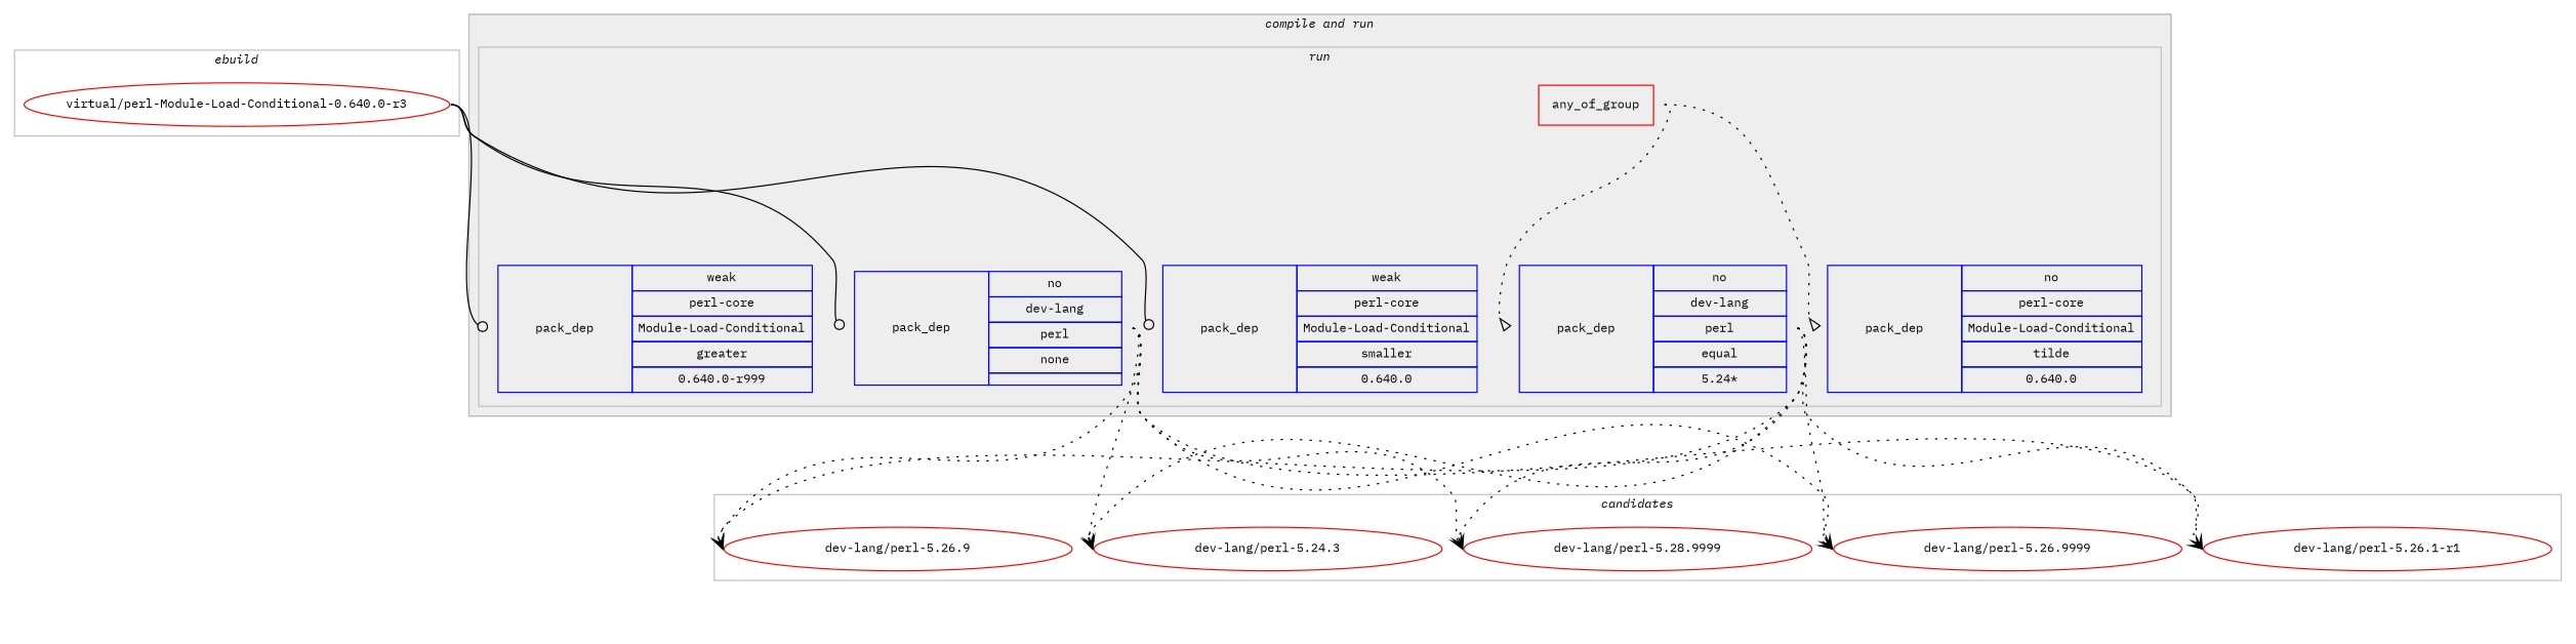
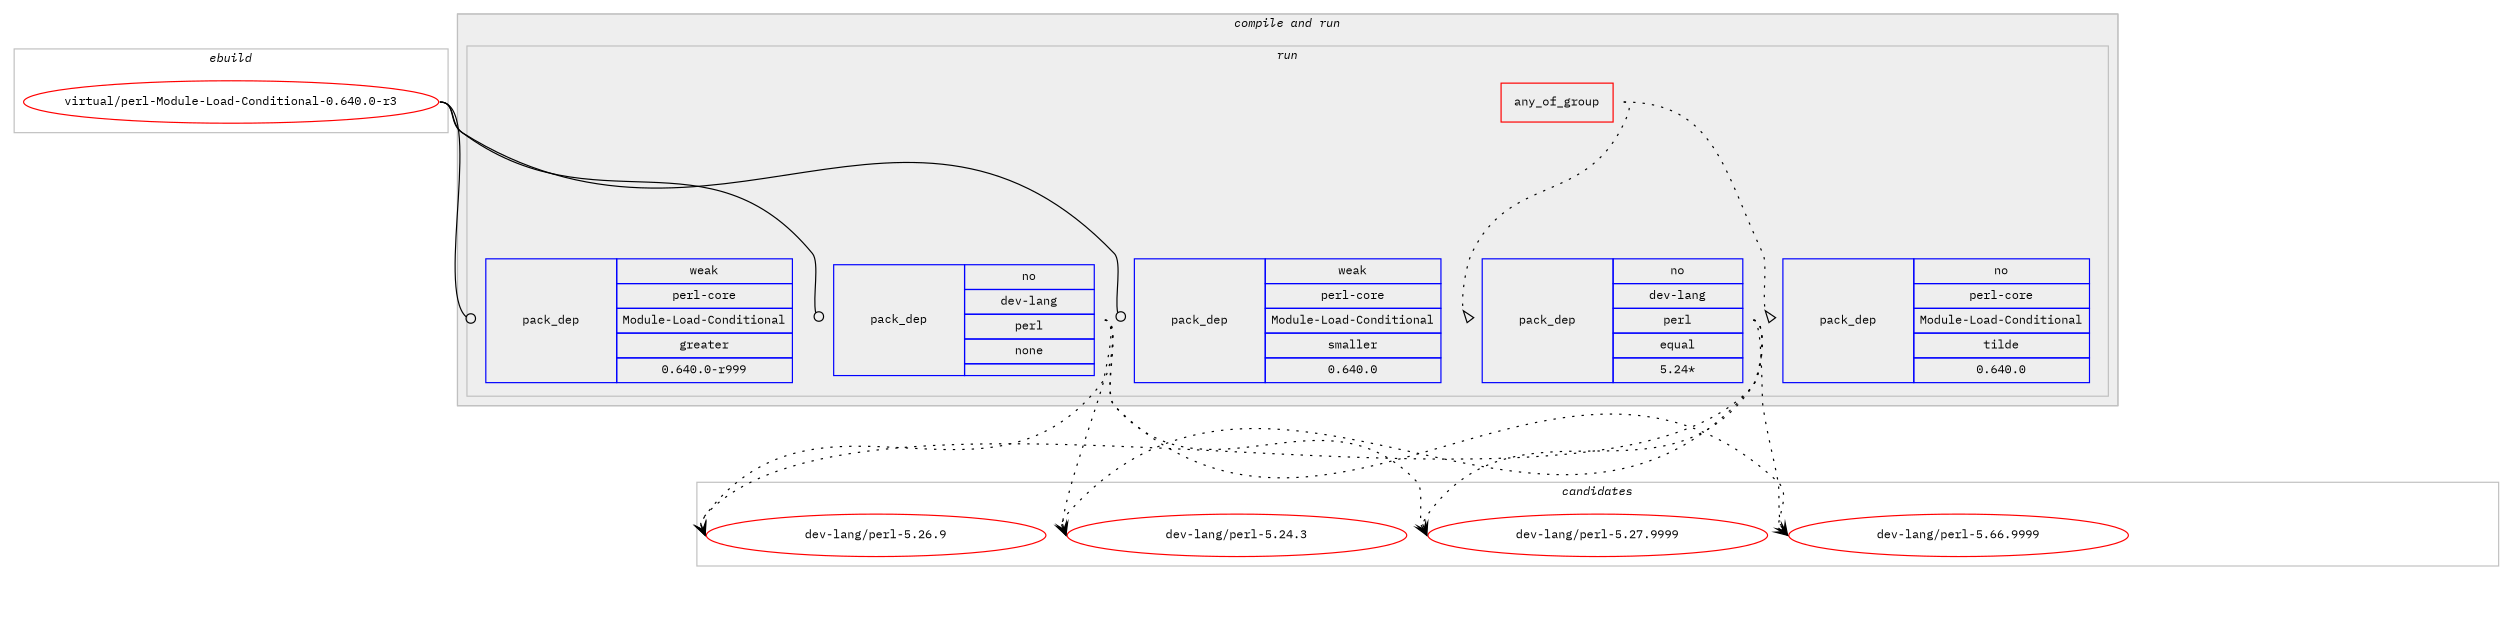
  digraph {
    compound=true
    concentrate=true
    fontname="IBM Plex Mono"
    fontsize=10
    newrank=true
    rankdir=TB
    ranksep=1.5
    node [color=red fontname="IBM Plex Mono" fontsize=10]
    edge [arrowhead=vee fontname="IBM Plex Mono" headport=w style=dotted tailport=e weight=100]
    n1 [label="virtual/perl-Module-Load-Conditional-0.640.0-r3" width=4]
    n2 [color=blue label=<<TABLE BORDER="0" CELLBORDER="1" CELLSPACING="0" CELLPADDING="4" WIDTH="220"><TR><TD ROWSPAN="6" CELLPADDING="30">pack_dep</TD></TR><TR><TD WIDTH="110">no</TD></TR><TR><TD>dev-lang</TD></TR><TR><TD>perl</TD></TR><TR><TD>equal</TD></TR><TR><TD>5.24*</TD></TR></TABLE>> shape=none]
    n3 [color=blue label=<<TABLE BORDER="0" CELLBORDER="1" CELLSPACING="0" CELLPADDING="4" WIDTH="220"><TR><TD ROWSPAN="6" CELLPADDING="30">pack_dep</TD></TR><TR><TD WIDTH="110">no</TD></TR><TR><TD>perl-core</TD></TR><TR><TD>Module-Load-Conditional</TD></TR><TR><TD>tilde</TD></TR><TR><TD>0.640.0</TD></TR></TABLE>> shape=none]
    n4 [label=<<TABLE BORDER="0" CELLBORDER="1" CELLSPACING="0" CELLPADDING="4"><TR><TD CELLPADDING="10">any_of_group</TD></TR></TABLE>> shape=none]
    n5 [color=blue label=<<TABLE BORDER="0" CELLBORDER="1" CELLSPACING="0" CELLPADDING="4" WIDTH="220"><TR><TD ROWSPAN="6" CELLPADDING="30">pack_dep</TD></TR><TR><TD WIDTH="110">no</TD></TR><TR><TD>dev-lang</TD></TR><TR><TD>perl</TD></TR><TR><TD>none</TD></TR><TR><TD></TD></TR></TABLE>> shape=none]
    n6 [color=blue label=<<TABLE BORDER="0" CELLBORDER="1" CELLSPACING="0" CELLPADDING="4" WIDTH="220"><TR><TD ROWSPAN="6" CELLPADDING="30">pack_dep</TD></TR><TR><TD WIDTH="110">weak</TD></TR><TR><TD>perl-core</TD></TR><TR><TD>Module-Load-Conditional</TD></TR><TR><TD>greater</TD></TR><TR><TD>0.640.0-r999</TD></TR></TABLE>> shape=none]
    n7 [color=blue label=<<TABLE BORDER="0" CELLBORDER="1" CELLSPACING="0" CELLPADDING="4" WIDTH="220"><TR><TD ROWSPAN="6" CELLPADDING="30">pack_dep</TD></TR><TR><TD WIDTH="110">weak</TD></TR><TR><TD>perl-core</TD></TR><TR><TD>Module-Load-Conditional</TD></TR><TR><TD>smaller</TD></TR><TR><TD>0.640.0</TD></TR></TABLE>> shape=none]
    n8 [label="dev-lang/perl-5.24.3" width=4]
    n9 [label="dev-lang/perl-5.26.9" width=4]
-   n10 [label="dev-lang/perl-5.26.1-r1" width=4]
-   n11 [label="dev-lang/perl-5.26.9999" width=4]
-   n12 [label="dev-lang/perl-5.28.9999" width=4]
+   n11 [label="dev-lang/perl-5.66.9999" width=4]
+   n12 [label="dev-lang/perl-5.27.9999" width=4]
    subgraph cluster_1 {
      color=gray
      label=<<i>ebuild</i>>
      rank=same
      n1
    }
    subgraph cluster_2 {
      color=gray
      label=<<i>dependencies</i>>
      subgraph cluster_3 {
        color=gray
        fillcolor="#eeeeee"
        label=<<i>compile</i>>
        style=filled
      }
      subgraph cluster_4 {
        color=gray
        fillcolor="#eeeeee"
        label=<<i>compile and run</i>>
        style=filled
      }
      subgraph cluster_5 {
        color=gray
        fillcolor="#eeeeee"
        label=<<i>run</i>>
        style=filled
        subgraph sub_6 {
          color=gray
          fillcolor="#eeeeee"
          label=<<i>run</i>>
          style=filled
          n4
          subgraph sub_7 {
            color=gray
            fillcolor="#eeeeee"
            label=<<i>run</i>>
            style=filled
            n2
          }
          subgraph sub_8 {
            color=gray
            fillcolor="#eeeeee"
            label=<<i>run</i>>
            style=filled
            n3
          }
        }
        subgraph sub_9 {
          color=gray
          fillcolor="#eeeeee"
          label=<<i>run</i>>
          style=filled
          n5
        }
        subgraph sub_10 {
          color=gray
          fillcolor="#eeeeee"
          label=<<i>run</i>>
          style=filled
          n6
        }
        subgraph sub_11 {
          color=gray
          fillcolor="#eeeeee"
          label=<<i>run</i>>
          style=filled
          n7
        }
      }
    }
    subgraph cluster_12 {
      color=gray
      label=<<i>candidates</i>>
      rank=same
      subgraph sub_13 {
        color=black
        label=<<i>candidates</i>>
        nodesep=1
        rank=same
        n8
        n9
-       n10
        n11
        n12
      }
      subgraph sub_14 {
        color=black
        label=<<i>candidates</i>>
        nodesep=1
        rank=same
      }
      subgraph sub_15 {
        color=black
        label=<<i>candidates</i>>
        nodesep=1
        rank=same
        n8
        n9
-       n10
        n11
        n12
      }
      subgraph sub_16 {
        color=black
        label=<<i>candidates</i>>
        nodesep=1
        rank=same
      }
      subgraph sub_17 {
        color=black
        label=<<i>candidates</i>>
        nodesep=1
        rank=same
      }
    }
    n1 -> n5 [arrowhead=odot style=solid weight=20]
    n1 -> n6 [arrowhead=odot style=solid weight=20]
    n1 -> n7 [arrowhead=odot style=solid weight=20]
    n2 -> n8
    n2 -> n9
-   n2 -> n10
    n2 -> n11
    n2 -> n12
    n4 -> n2 [arrowhead=oinv weight=20]
    n4 -> n3 [arrowhead=oinv weight=20]
    n5 -> n8
    n5 -> n9
-   n5 -> n10
    n5 -> n11
    n5 -> n12
  }
